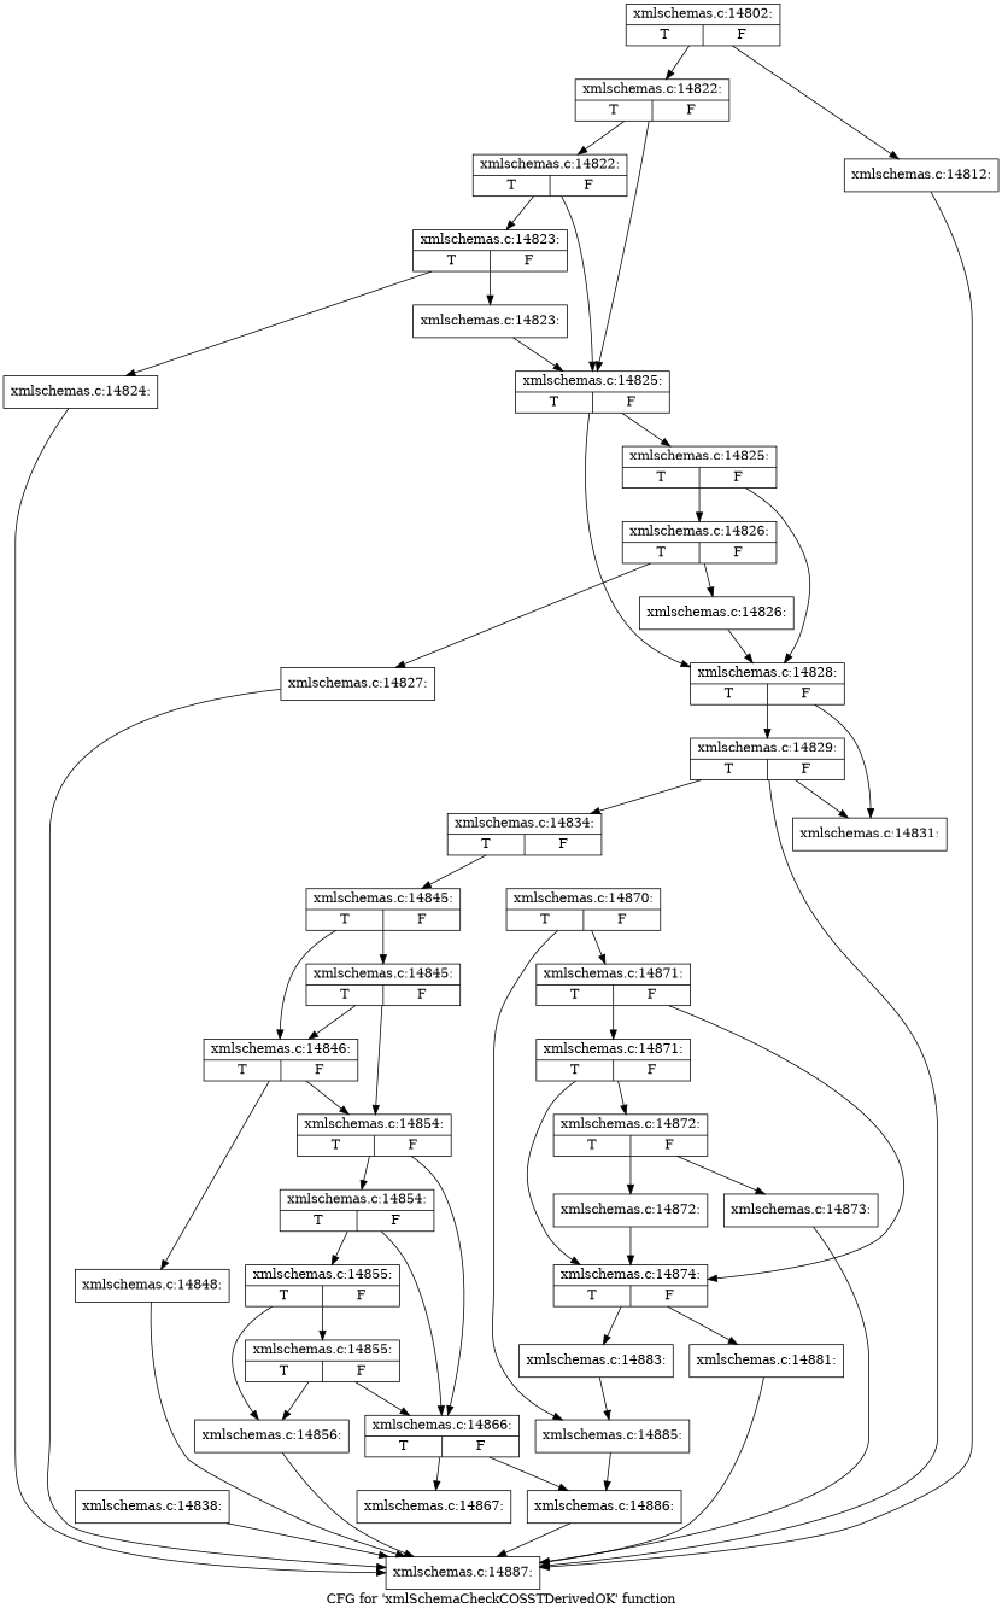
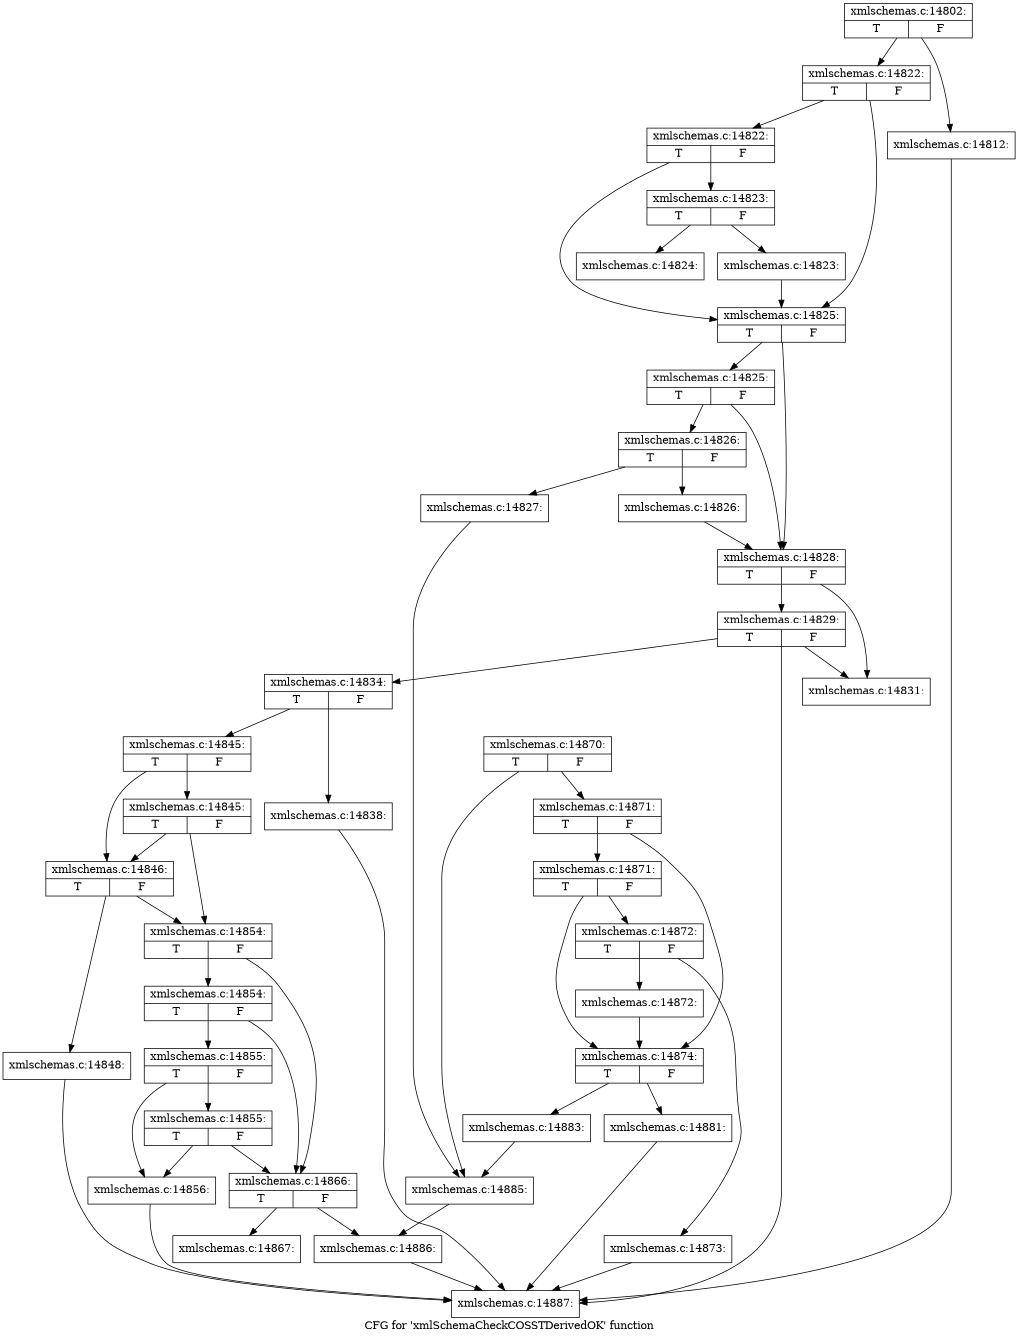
  digraph {
    label="CFG for 'xmlSchemaCheckCOSSTDerivedOK' function"
    node [shape=record]
    n1 [label="{xmlschemas.c:14802:|{<s0>T|<s1>F}}"]
    n2 [label="{xmlschemas.c:14812:}"]
    n3 [label="{xmlschemas.c:14822:|{<s0>T|<s1>F}}"]
    n4 [label="{xmlschemas.c:14887:}"]
    n5 [label="{xmlschemas.c:14822:|{<s0>T|<s1>F}}"]
    n6 [label="{xmlschemas.c:14825:|{<s0>T|<s1>F}}"]
    n7 [label="{xmlschemas.c:14823:|{<s0>T|<s1>F}}"]
    n8 [label="{xmlschemas.c:14825:|{<s0>T|<s1>F}}"]
    n9 [label="{xmlschemas.c:14828:|{<s0>T|<s1>F}}"]
    n10 [label="{xmlschemas.c:14824:}"]
    n11 [label="{xmlschemas.c:14823:}"]
    n12 [label="{xmlschemas.c:14826:|{<s0>T|<s1>F}}"]
    n13 [label="{xmlschemas.c:14831:}"]
    n14 [label="{xmlschemas.c:14829:|{<s0>T|<s1>F}}"]
    n15 [label="{xmlschemas.c:14827:}"]
    n16 [label="{xmlschemas.c:14826:}"]
    n17 [label="{xmlschemas.c:14834:|{<s0>T|<s1>F}}"]
    n18 [label="{xmlschemas.c:14838:}"]
    n19 [label="{xmlschemas.c:14845:|{<s0>T|<s1>F}}"]
    n20 [label="{xmlschemas.c:14845:|{<s0>T|<s1>F}}"]
    n21 [label="{xmlschemas.c:14846:|{<s0>T|<s1>F}}"]
    n22 [label="{xmlschemas.c:14854:|{<s0>T|<s1>F}}"]
    n23 [label="{xmlschemas.c:14848:}"]
    n24 [label="{xmlschemas.c:14854:|{<s0>T|<s1>F}}"]
    n25 [label="{xmlschemas.c:14866:|{<s0>T|<s1>F}}"]
    n26 [label="{xmlschemas.c:14855:|{<s0>T|<s1>F}}"]
    n27 [label="{xmlschemas.c:14867:}"]
    n28 [label="{xmlschemas.c:14886:}"]
    n29 [label="{xmlschemas.c:14856:}"]
    n30 [label="{xmlschemas.c:14855:|{<s0>T|<s1>F}}"]
    n31 [label="{xmlschemas.c:14870:|{<s0>T|<s1>F}}"]
    n32 [label="{xmlschemas.c:14871:|{<s0>T|<s1>F}}"]
    n33 [label="{xmlschemas.c:14885:}"]
    n34 [label="{xmlschemas.c:14871:|{<s0>T|<s1>F}}"]
    n35 [label="{xmlschemas.c:14874:|{<s0>T|<s1>F}}"]
    n36 [label="{xmlschemas.c:14872:|{<s0>T|<s1>F}}"]
    n37 [label="{xmlschemas.c:14881:}"]
    n38 [label="{xmlschemas.c:14883:}"]
    n39 [label="{xmlschemas.c:14873:}"]
    n40 [label="{xmlschemas.c:14872:}"]
    n1 -> n2
    n1 -> n3
    n2 -> n4
    n3 -> n5
    n3 -> n6
    n5 -> n6
    n5 -> n7
    n6 -> n8
    n6 -> n9
    n7 -> n10
    n7 -> n11
    n8 -> n9
    n8 -> n12
    n9 -> n13
    n9 -> n14
-   n10 -> n4
    n11 -> n6
    n12 -> n15
    n12 -> n16
    n14 -> n4
    n14 -> n13
    n14 -> n17
-   n15 -> n4
+   n15 -> n33
    n16 -> n9
+   n17 -> n18
    n17 -> n19
    n18 -> n4
    n19 -> n20
    n19 -> n21
    n20 -> n21
    n20 -> n22
    n21 -> n22
    n21 -> n23
    n22 -> n24
    n22 -> n25
    n23 -> n4
    n24 -> n25
    n24 -> n26
    n25 -> n27
    n25 -> n28
    n26 -> n29
    n26 -> n30
    n28 -> n4
    n29 -> n4
    n30 -> n25
    n30 -> n29
    n31 -> n32
    n31 -> n33
    n32 -> n34
    n32 -> n35
    n33 -> n28
    n34 -> n35
    n34 -> n36
    n35 -> n37
    n35 -> n38
    n36 -> n39
    n36 -> n40
    n37 -> n4
    n38 -> n33
    n39 -> n4
    n40 -> n35
  }
